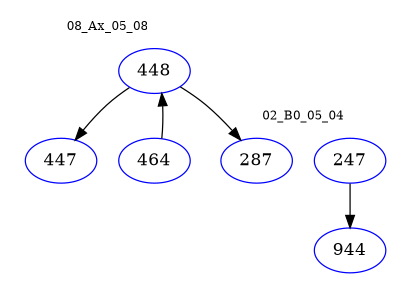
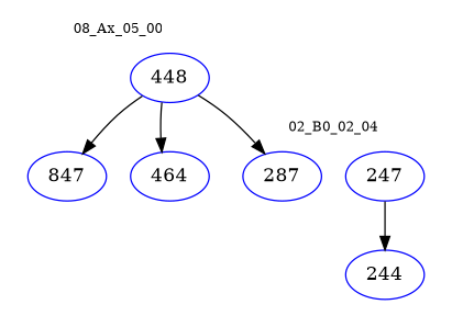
  digraph {
    node [color=blue]
    edge [color=black]
    n1 [label=448]
-   n2 [label=447]
+   n2 [label=847]
    n3 [label=464]
    n4 [label=247]
-   n5 [label=944]
+   n5 [label=244]
    n6 [label=287]
    subgraph cluster_1 {
      color=white
      fontsize=10
-     label="08_Ax_05_08"
+     label="08_Ax_05_00"
      n1
      n2
      n3
    }
    subgraph cluster_2 {
      color=white
      fontsize=10
-     label="02_B0_05_04"
+     label="02_B0_02_04"
      n4
      n5
      n6
    }
    n1 -> n2
-   n3 -> n1
+   n1 -> n3
    n1 -> n6
    n4 -> n5
  }
